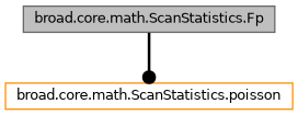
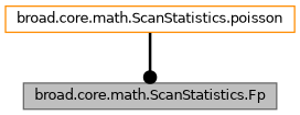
  digraph {
    rankdir=TB
    node [fontname=Helvetica fontsize=10 shape=record style=filled]
    n1 [color=gray40 fillcolor=grey75 fontcolor=black height=0.2 label="broad.core.math.ScanStatistics.Fp" width=0.4]
    n2 [color=darkorange fillcolor=white height=0.2 label="broad.core.math.ScanStatistics.poisson" width=0.4]
-   n1 -> n2 [color=black fontname=Helvetica fontsize=10 labelfontname=Helvetica labelfontsize=10 style=bold arrowhead=dot]
+   n2 -> n1 [color=black fontname=Helvetica fontsize=10 labelfontname=Helvetica labelfontsize=10 style=bold arrowhead=dot]
  }
